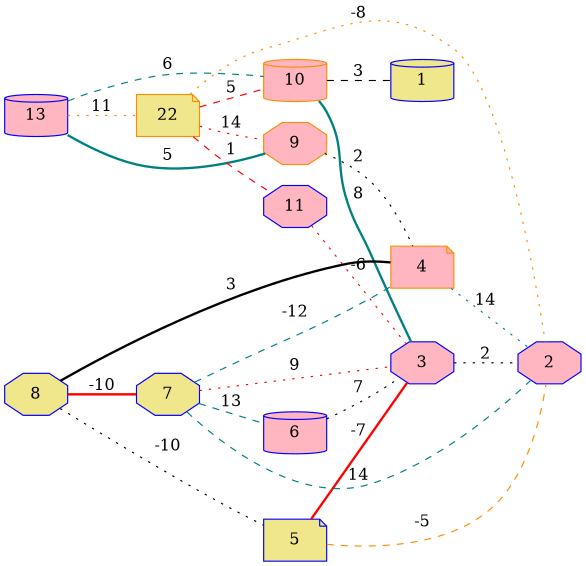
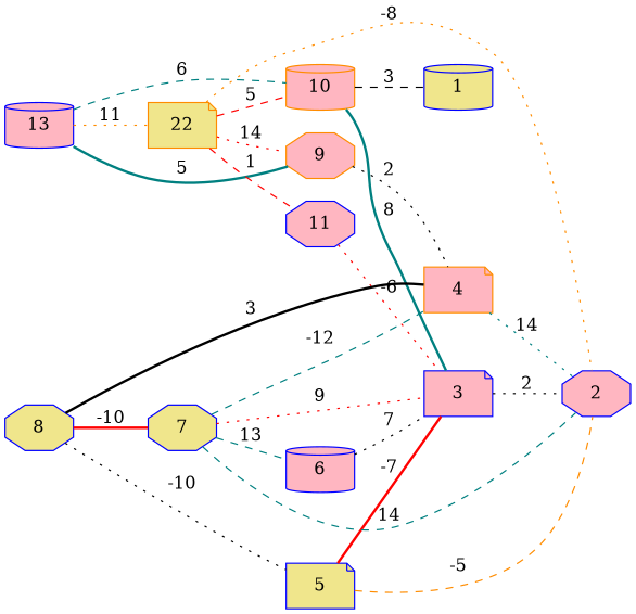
  graph {
    fontname="DejaVu Serif"
    rankdir=LR
    node [color=blue fillcolor=lightpink fontname="DejaVu Serif" shape=octagon style=filled]
    edge [color=teal fontname="DejaVu Serif" style=dotted]
    13 [shape=cylinder]
    9 [color=darkorange]
    10 [color=darkorange shape=cylinder]
    n4 [color=darkorange fillcolor=khaki label=22 shape=note]
    4 [color=darkorange shape=note]
-   3
+   3 [shape=note]
    1 [fillcolor=khaki shape=cylinder]
    2
    11
    8 [fillcolor=khaki]
    5 [fillcolor=khaki shape=note]
    7 [fillcolor=khaki]
    6 [shape=cylinder]
    13 -- 9 [label=5 style=bold]
    13 -- 10 [label=6 style=dashed]
    13 -- n4 [color=darkorange label=11]
    9 -- 4 [color=black label=2]
    10 -- 3 [label=8 style=bold]
    10 -- 1 [color=black label=3 style=dashed]
    n4 -- 9 [color=red label=14]
    n4 -- 10 [color=red label=5 style=dashed]
    n4 -- 2 [color=darkorange label=-8]
    n4 -- 11 [color=red label=1 style=dashed]
    4 -- 2 [label=14]
    3 -- 2 [color=black label=2]
    11 -- 3 [color=red label=-6]
    8 -- 4 [color=black label=3 style=bold]
    8 -- 5 [color=black label=-10]
    8 -- 7 [color=red label=-10 style=bold]
    5 -- 3 [color=red label=-7 style=bold]
    5 -- 2 [color=darkorange label=-5 style=dashed]
    7 -- 4 [label=-12 style=dashed]
    7 -- 3 [color=red label=9]
    7 -- 2 [label=14 style=dashed]
    7 -- 6 [label=13 style=dashed]
    6 -- 3 [color=black label=7]
  }
